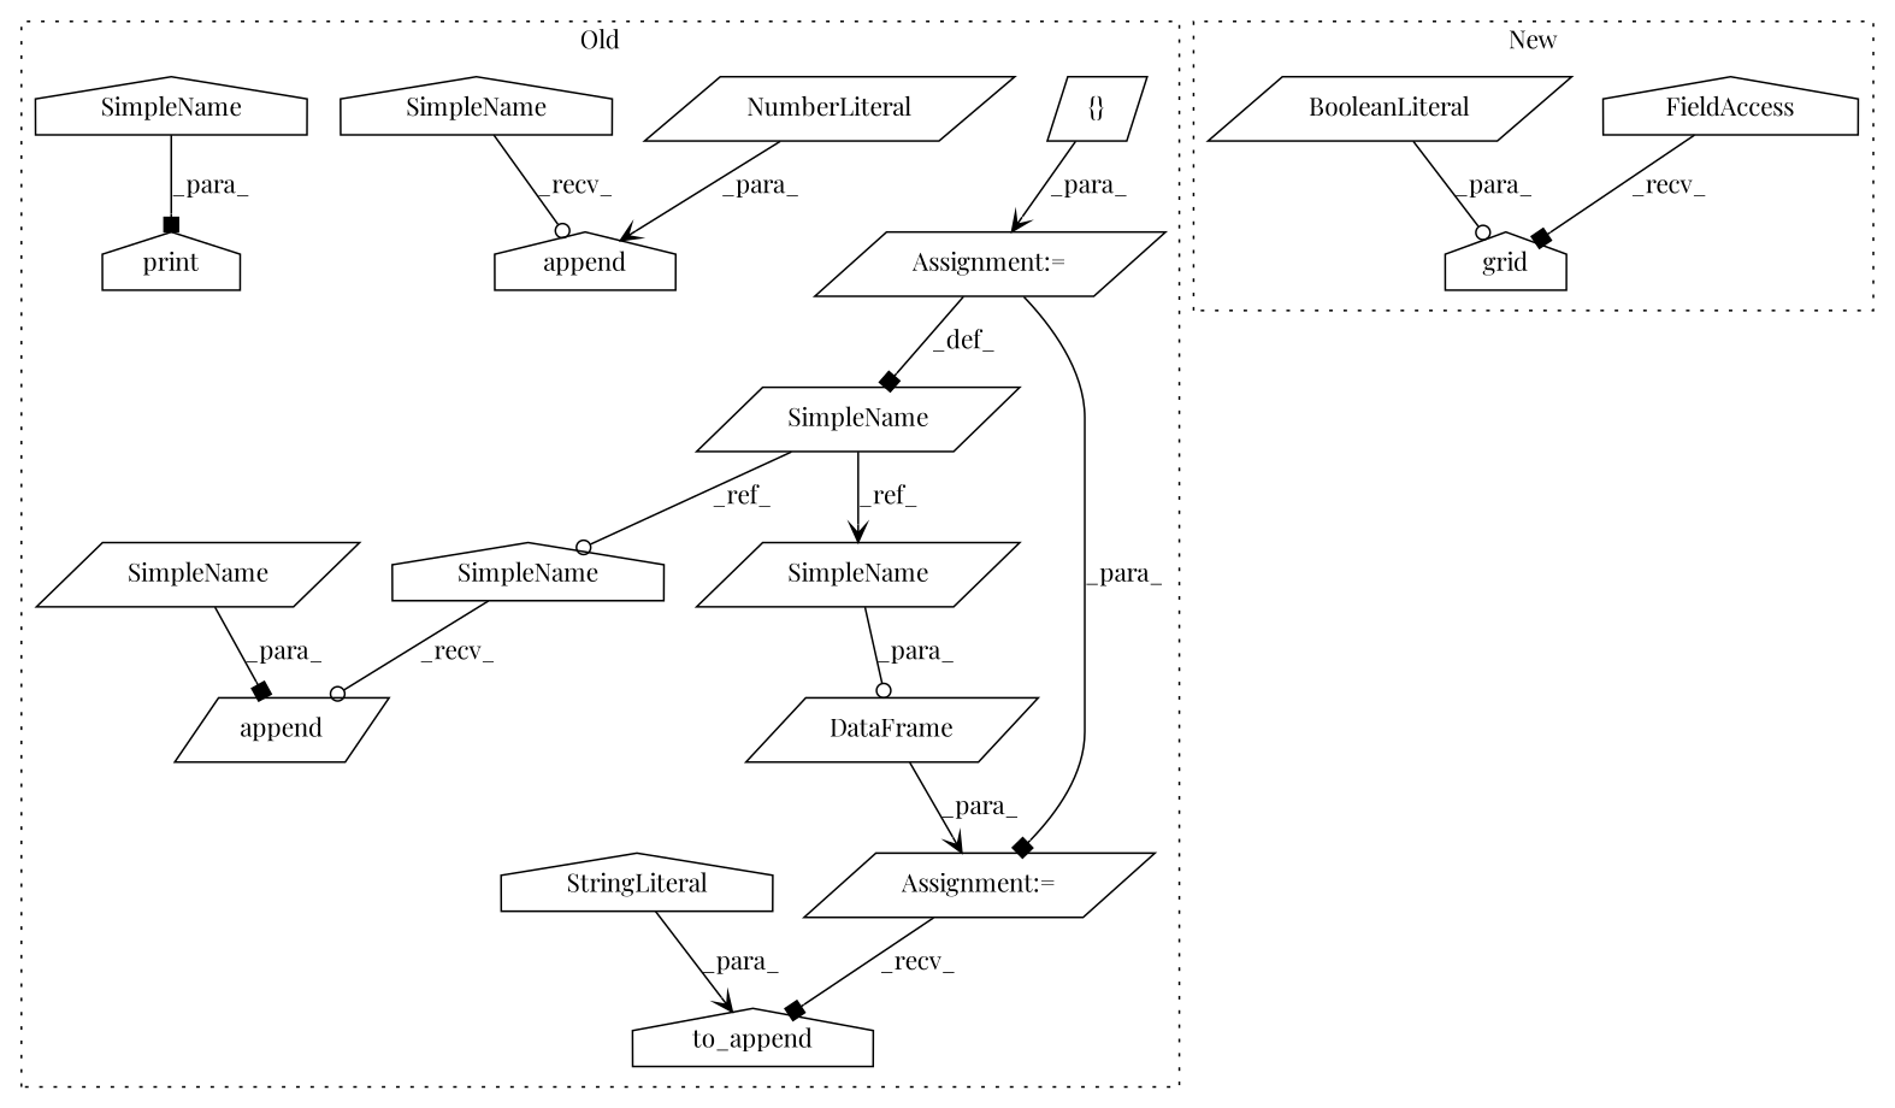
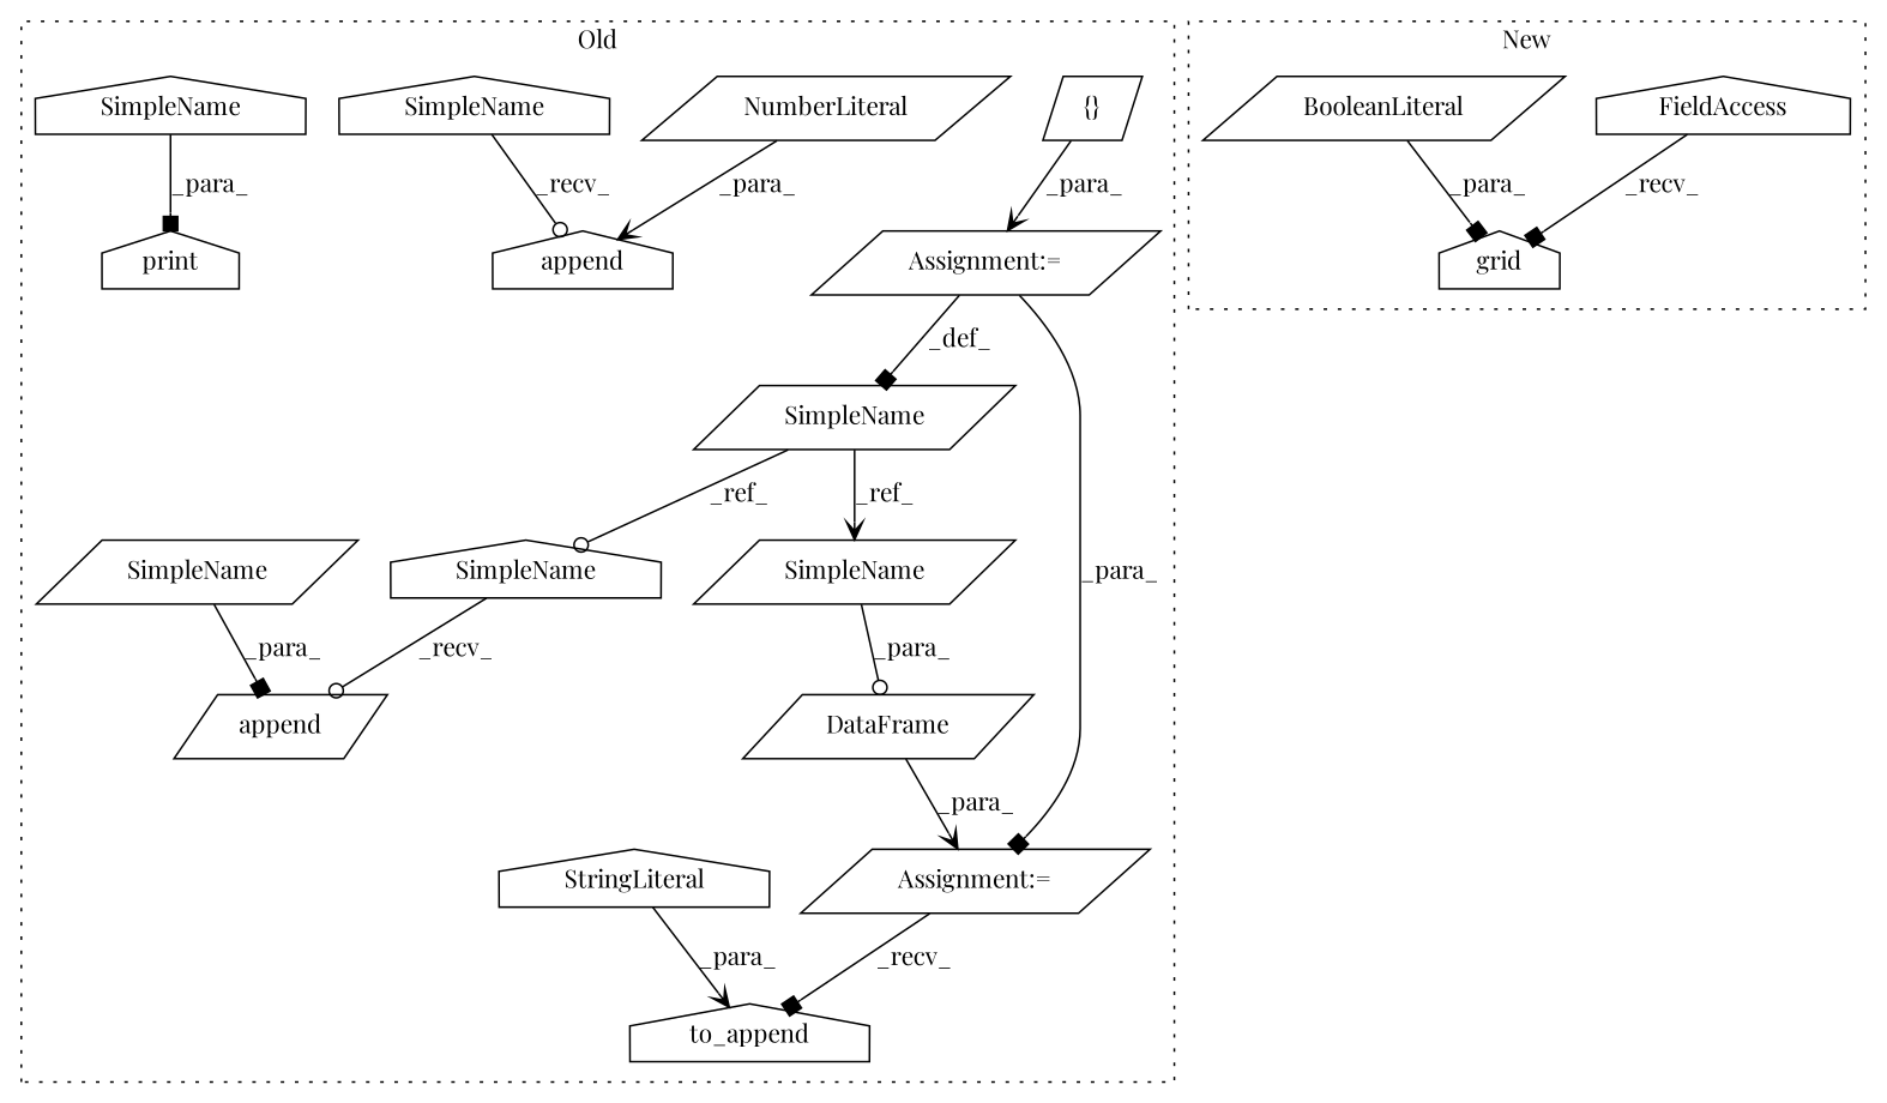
  digraph {
    fontname="Playfair Display"
    node [a=32 fontname="Playfair Display" l="7,1" shape=parallelogram]
    edge [arrowhead=box fontname="Playfair Display"]
    n1 [label=append s="1568,1587"]
    n2 [a=4 l=2 label="{}" s=928]
    n3 [l="6,1" label=print s="1529,1547" shape=house]
    n4 [a=42 l=11 label=SimpleName s=905]
    n5 [l="10,1" label=DataFrame s="1660,1681"]
    n6 [label=to_append s="1691,1716" shape=house]
    n7 [a=7 l=1 label="Assignment:=" s=1652]
    n8 [a=7 l=1 label="Assignment:=" s=916]
    n9 [a=45 l=18 label=StringLiteral s=1698 shape=house]
    n10 [label=append s="1270,1280" shape=house]
    n11 [a=34 l=3 label=NumberLiteral s=1277]
    n12 [a=42 l=12 label=SimpleName s=1257 shape=house]
    n13 [a=42 l=12 label=SimpleName s=1575]
    n14 [a=42 l=12 label=SimpleName s=1535 shape=house]
    n15 [a=42 l=11 label=SimpleName s=1670]
    n16 [a=42 l=11 label=SimpleName s=1556 shape=house]
    n17 [l="5,1" label=grid s="1968,1977" shape=house]
    n18 [a=22 l=17 label=FieldAccess s=1950 shape=house]
    n19 [a=9 l=4 label=BooleanLiteral s=1973]
    subgraph cluster_1 {
      label=Old
      style=dotted
      n1
      n2
      n3
      n4
      n5
      n6
      n7
      n8
      n9
      n10
      n11
      n12
      n13
      n14
      n15
      n16
    }
    subgraph cluster_2 {
      label=New
      style=dotted
      n17
      n18
      n19
    }
    n2 -> n8 [arrowhead=vee label=_para_]
    n4 -> n15 [arrowhead=vee label=_ref_]
    n4 -> n16 [arrowhead=odot label=_ref_]
    n5 -> n7 [arrowhead=vee label=_para_]
    n7 -> n6 [label=_recv_]
    n8 -> n4 [label=_def_]
    n8 -> n7 [label=_para_]
    n9 -> n6 [arrowhead=vee label=_para_]
    n11 -> n10 [arrowhead=vee label=_para_]
    n12 -> n10 [arrowhead=odot label=_recv_]
    n13 -> n1 [label=_para_]
    n14 -> n3 [label=_para_]
    n15 -> n5 [arrowhead=odot label=_para_]
    n16 -> n1 [arrowhead=odot label=_recv_]
    n18 -> n17 [label=_recv_]
-   n19 -> n17 [arrowhead=odot label=_para_]
+   n19 -> n17 [label=_para_]
  }
